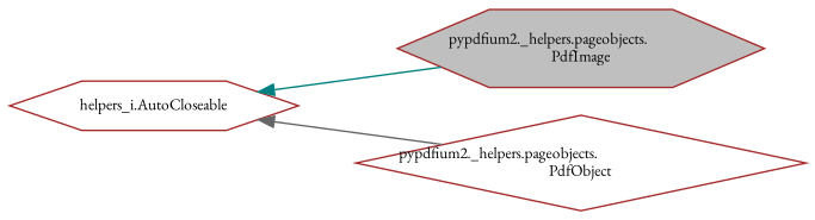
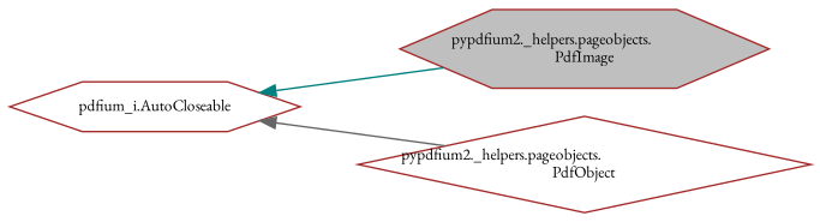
  digraph {
    fontname="EB Garamond"
    rankdir=LR
    node [color=brown fillcolor=white fontname="EB Garamond" fontsize=10 shape=hexagon style=filled]
    edge [dir=back fontname="EB Garamond" fontsize=10 labelfontname=Helvetica labelfontsize=10 style=solid]
    n1 [fillcolor=grey75 fontcolor=black height=0.2 label="pypdfium2._helpers.pageobjects.\lPdfImage" width=0.4]
    n2 [height=0.2 label="pypdfium2._helpers.pageobjects.\lPdfObject" shape=diamond width=0.4]
-   n3 [height=0.2 label="helpers_i.AutoCloseable" width=0.4]
+   n3 [height=0.2 label="pdfium_i.AutoCloseable" width=0.4]
    n3 -> n1 [color=teal]
    n3 -> n2 [color=gray40]
  }
